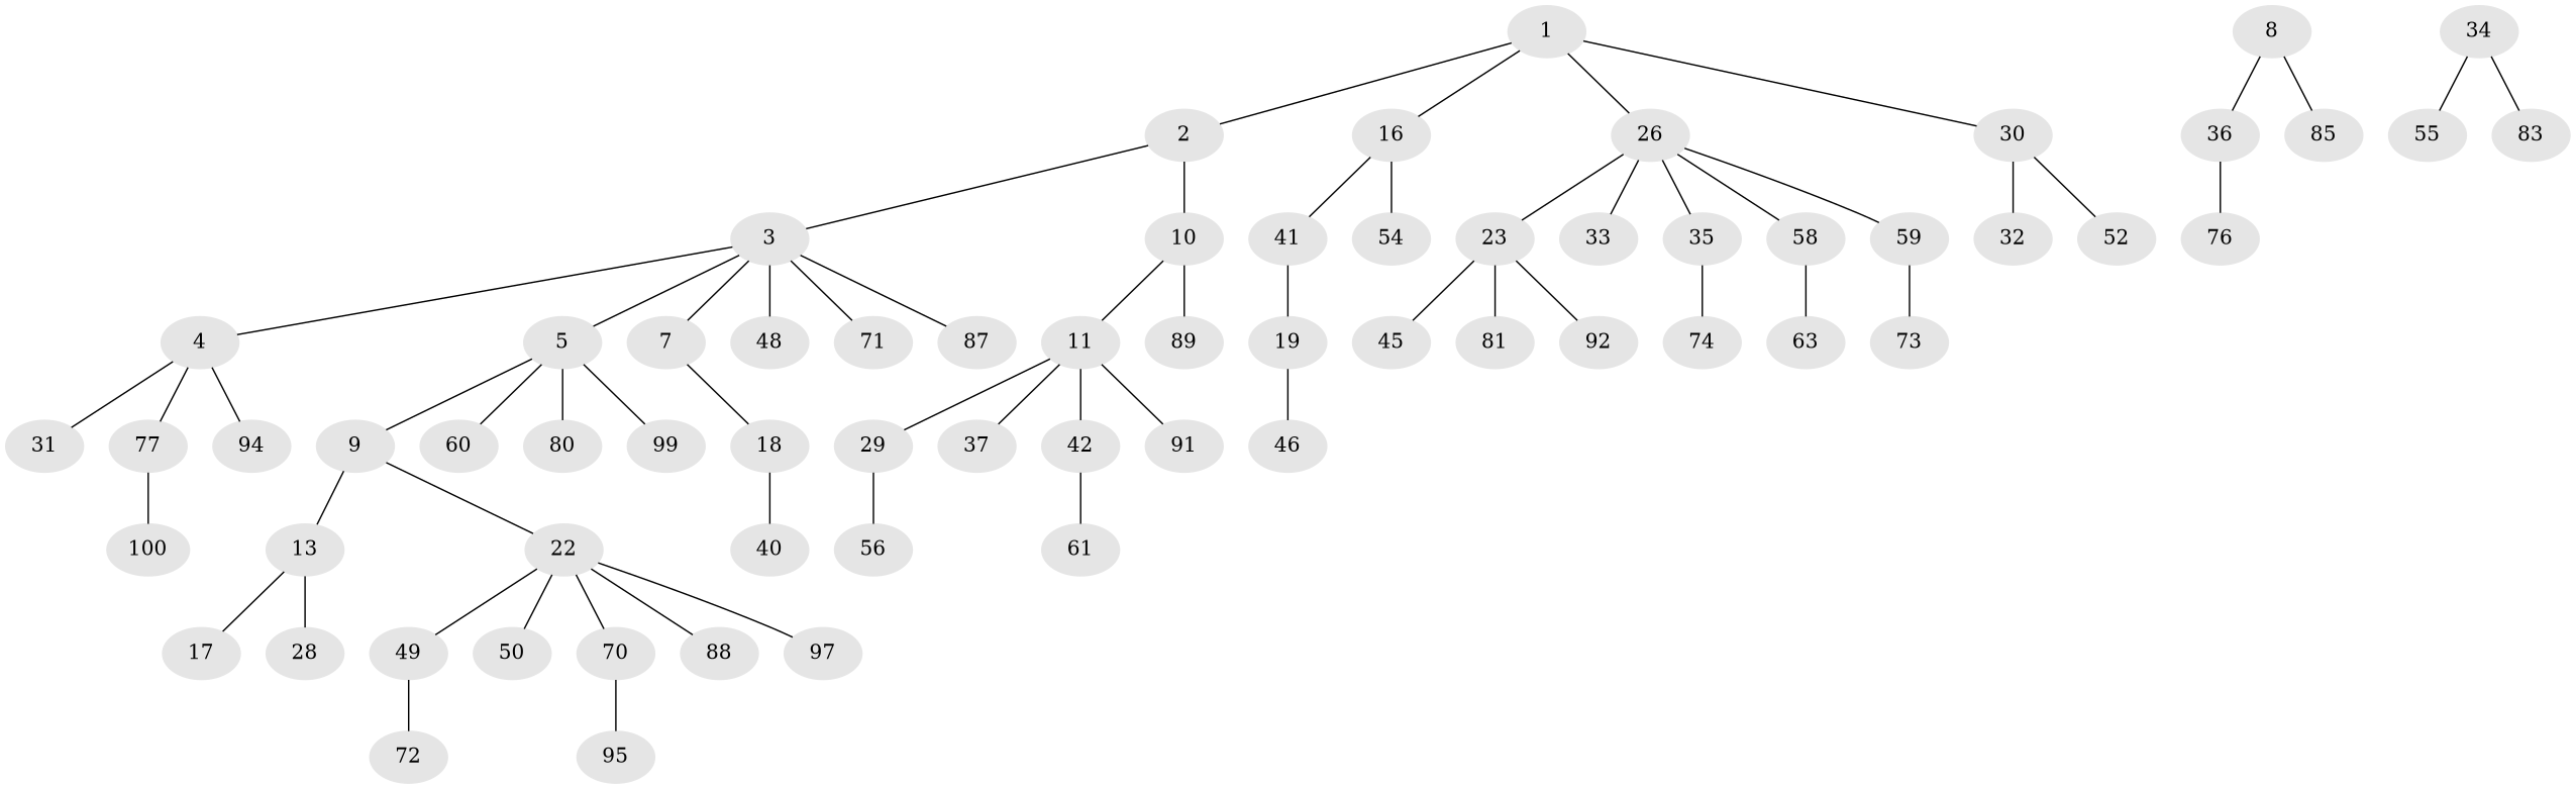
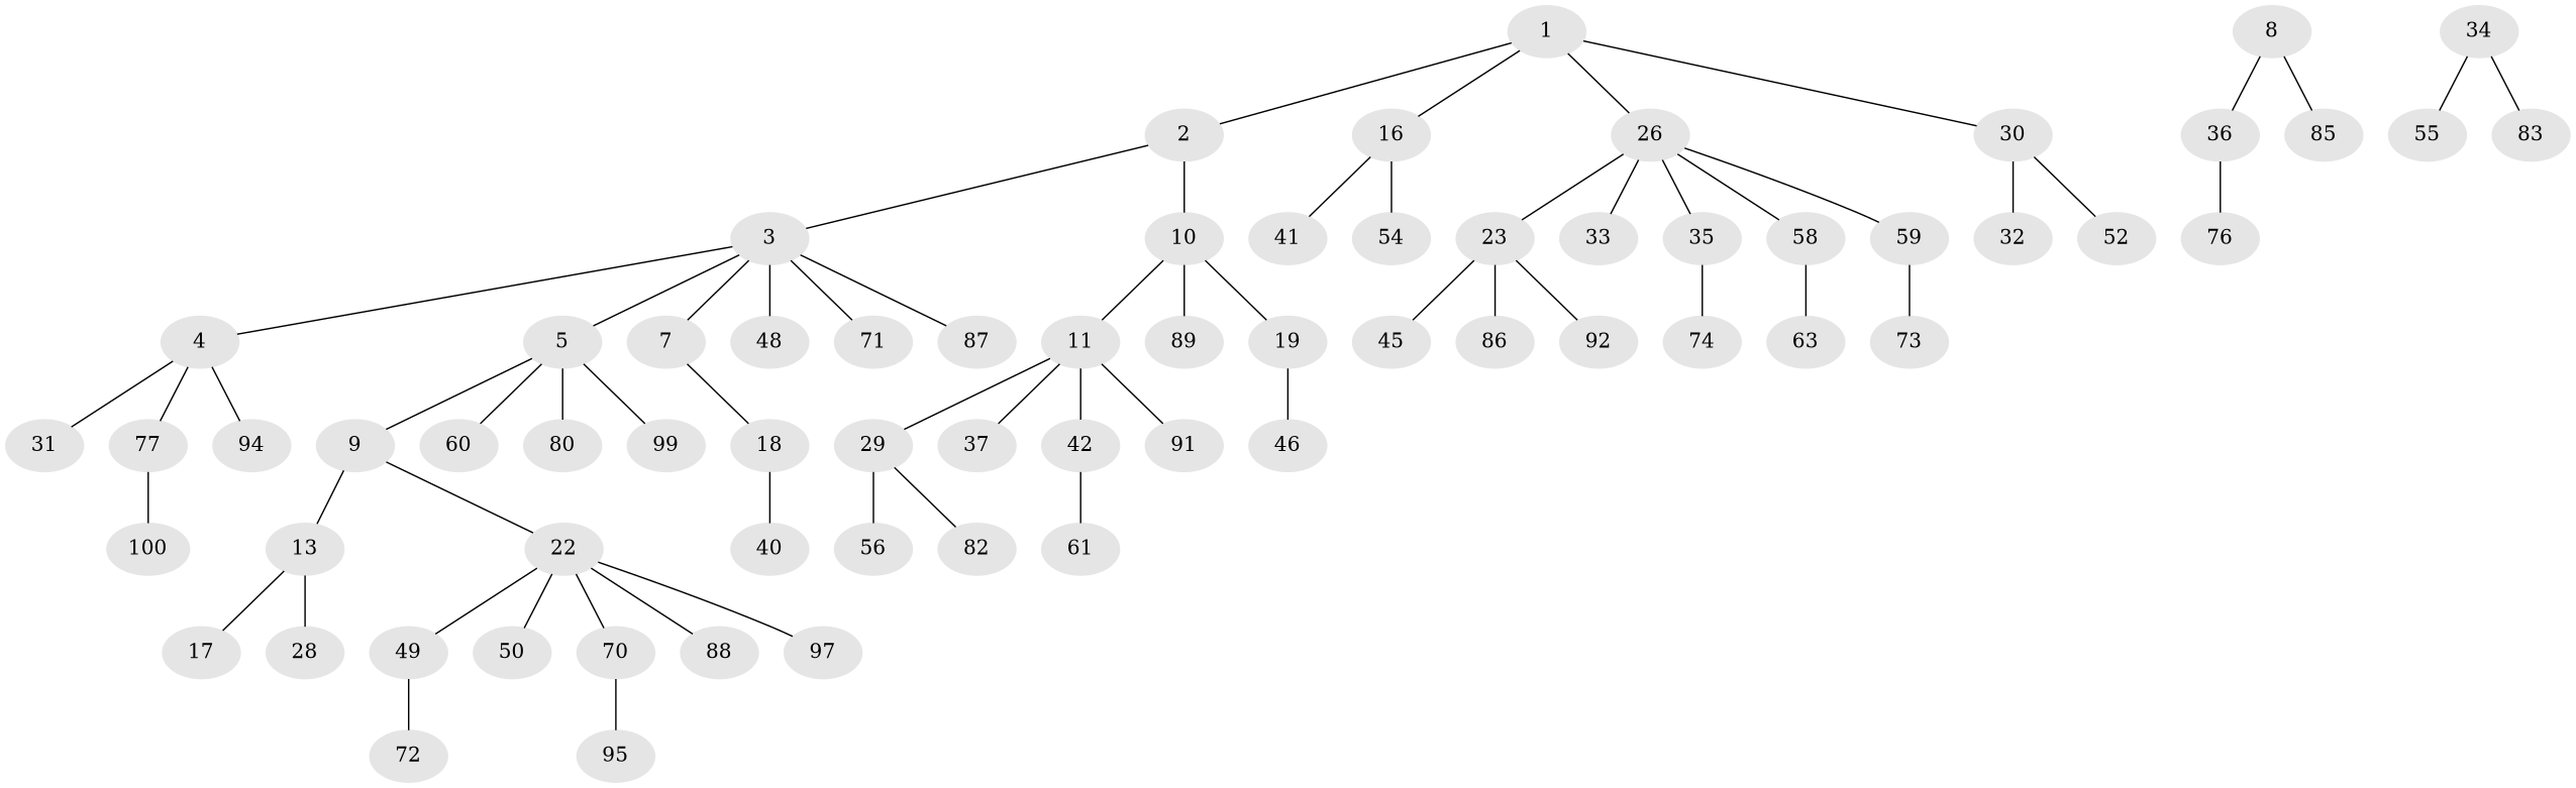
  graph {
    node [color=gray90 style=filled]
    1 [super="+14"]
    2 [super="+26"]
    16 [super="+84"]
    n4 [label=26 super="+21"]
    30 [super="+68"]
    3 [super="+43"]
    10 [super="+12"]
    41
    54
    23 [super="+57"]
    33
    35
    58 [super="+62"]
    59
    32 [super="+51"]
    52
    4 [super="+69"]
    5 [super="+6"]
    7
    n20 [label=48]
    71
    87
    11 [super="+25"]
    19
    89
    31 [super="+48"]
    77 [super="+78"]
    94
    9 [super="+98"]
    60
    80
    99
    18 [super="+24"]
    100
    8 [super="+38"]
    36 [super="+47"]
    85
    13 [super="+15"]
    22 [super="+65"]
    40
    76
    17 [super="+86"]
    28
    49
    50 [super="+55"]
    70 [super="+93"]
    88
    97
    29 [super="+39"]
    37
    42 [super="+53"]
    91
    46
    56
+   82
    61 [super="+67"]
    34 [super="+66"]
    n58 [label=55]
    83
    45 [super="+79"]
-   81 [super="+96"]
+   81 [super="+96" label=86]
    92
    74
    63 [super="+64"]
    73 [super="+90"]
    72
    95
    1 -- 2
    1 -- 16
    1 -- n4
    1 -- 30
    2 -- 3
    2 -- 10
    16 -- 41
    16 -- 54
    n4 -- 23
    n4 -- 33
    n4 -- 35
    n4 -- 58
    n4 -- 59
    30 -- 32
    30 -- 52
    3 -- 4
    3 -- 5
    3 -- 7
    3 -- n20
    3 -- 71
    3 -- 87
    10 -- 11
-   41 -- 19
+   10 -- 19
    10 -- 89
    23 -- 45
    23 -- 81
    23 -- 92
    35 -- 74
    58 -- 63
    59 -- 73
    4 -- 31
    4 -- 77
    4 -- 94
    5 -- 9
    5 -- 60
    5 -- 80
    5 -- 99
    7 -- 18
    11 -- 29
    11 -- 37
    11 -- 42
    11 -- 91
    19 -- 46
    77 -- 100
    9 -- 13
    9 -- 22
    18 -- 40
    8 -- 36
    8 -- 85
    36 -- 76
    13 -- 17
    13 -- 28
    22 -- 49
    22 -- 50
    22 -- 70
    22 -- 88
    22 -- 97
    49 -- 72
    70 -- 95
    29 -- 56
+   29 -- 82
    42 -- 61
    34 -- n58
    34 -- 83
  }
